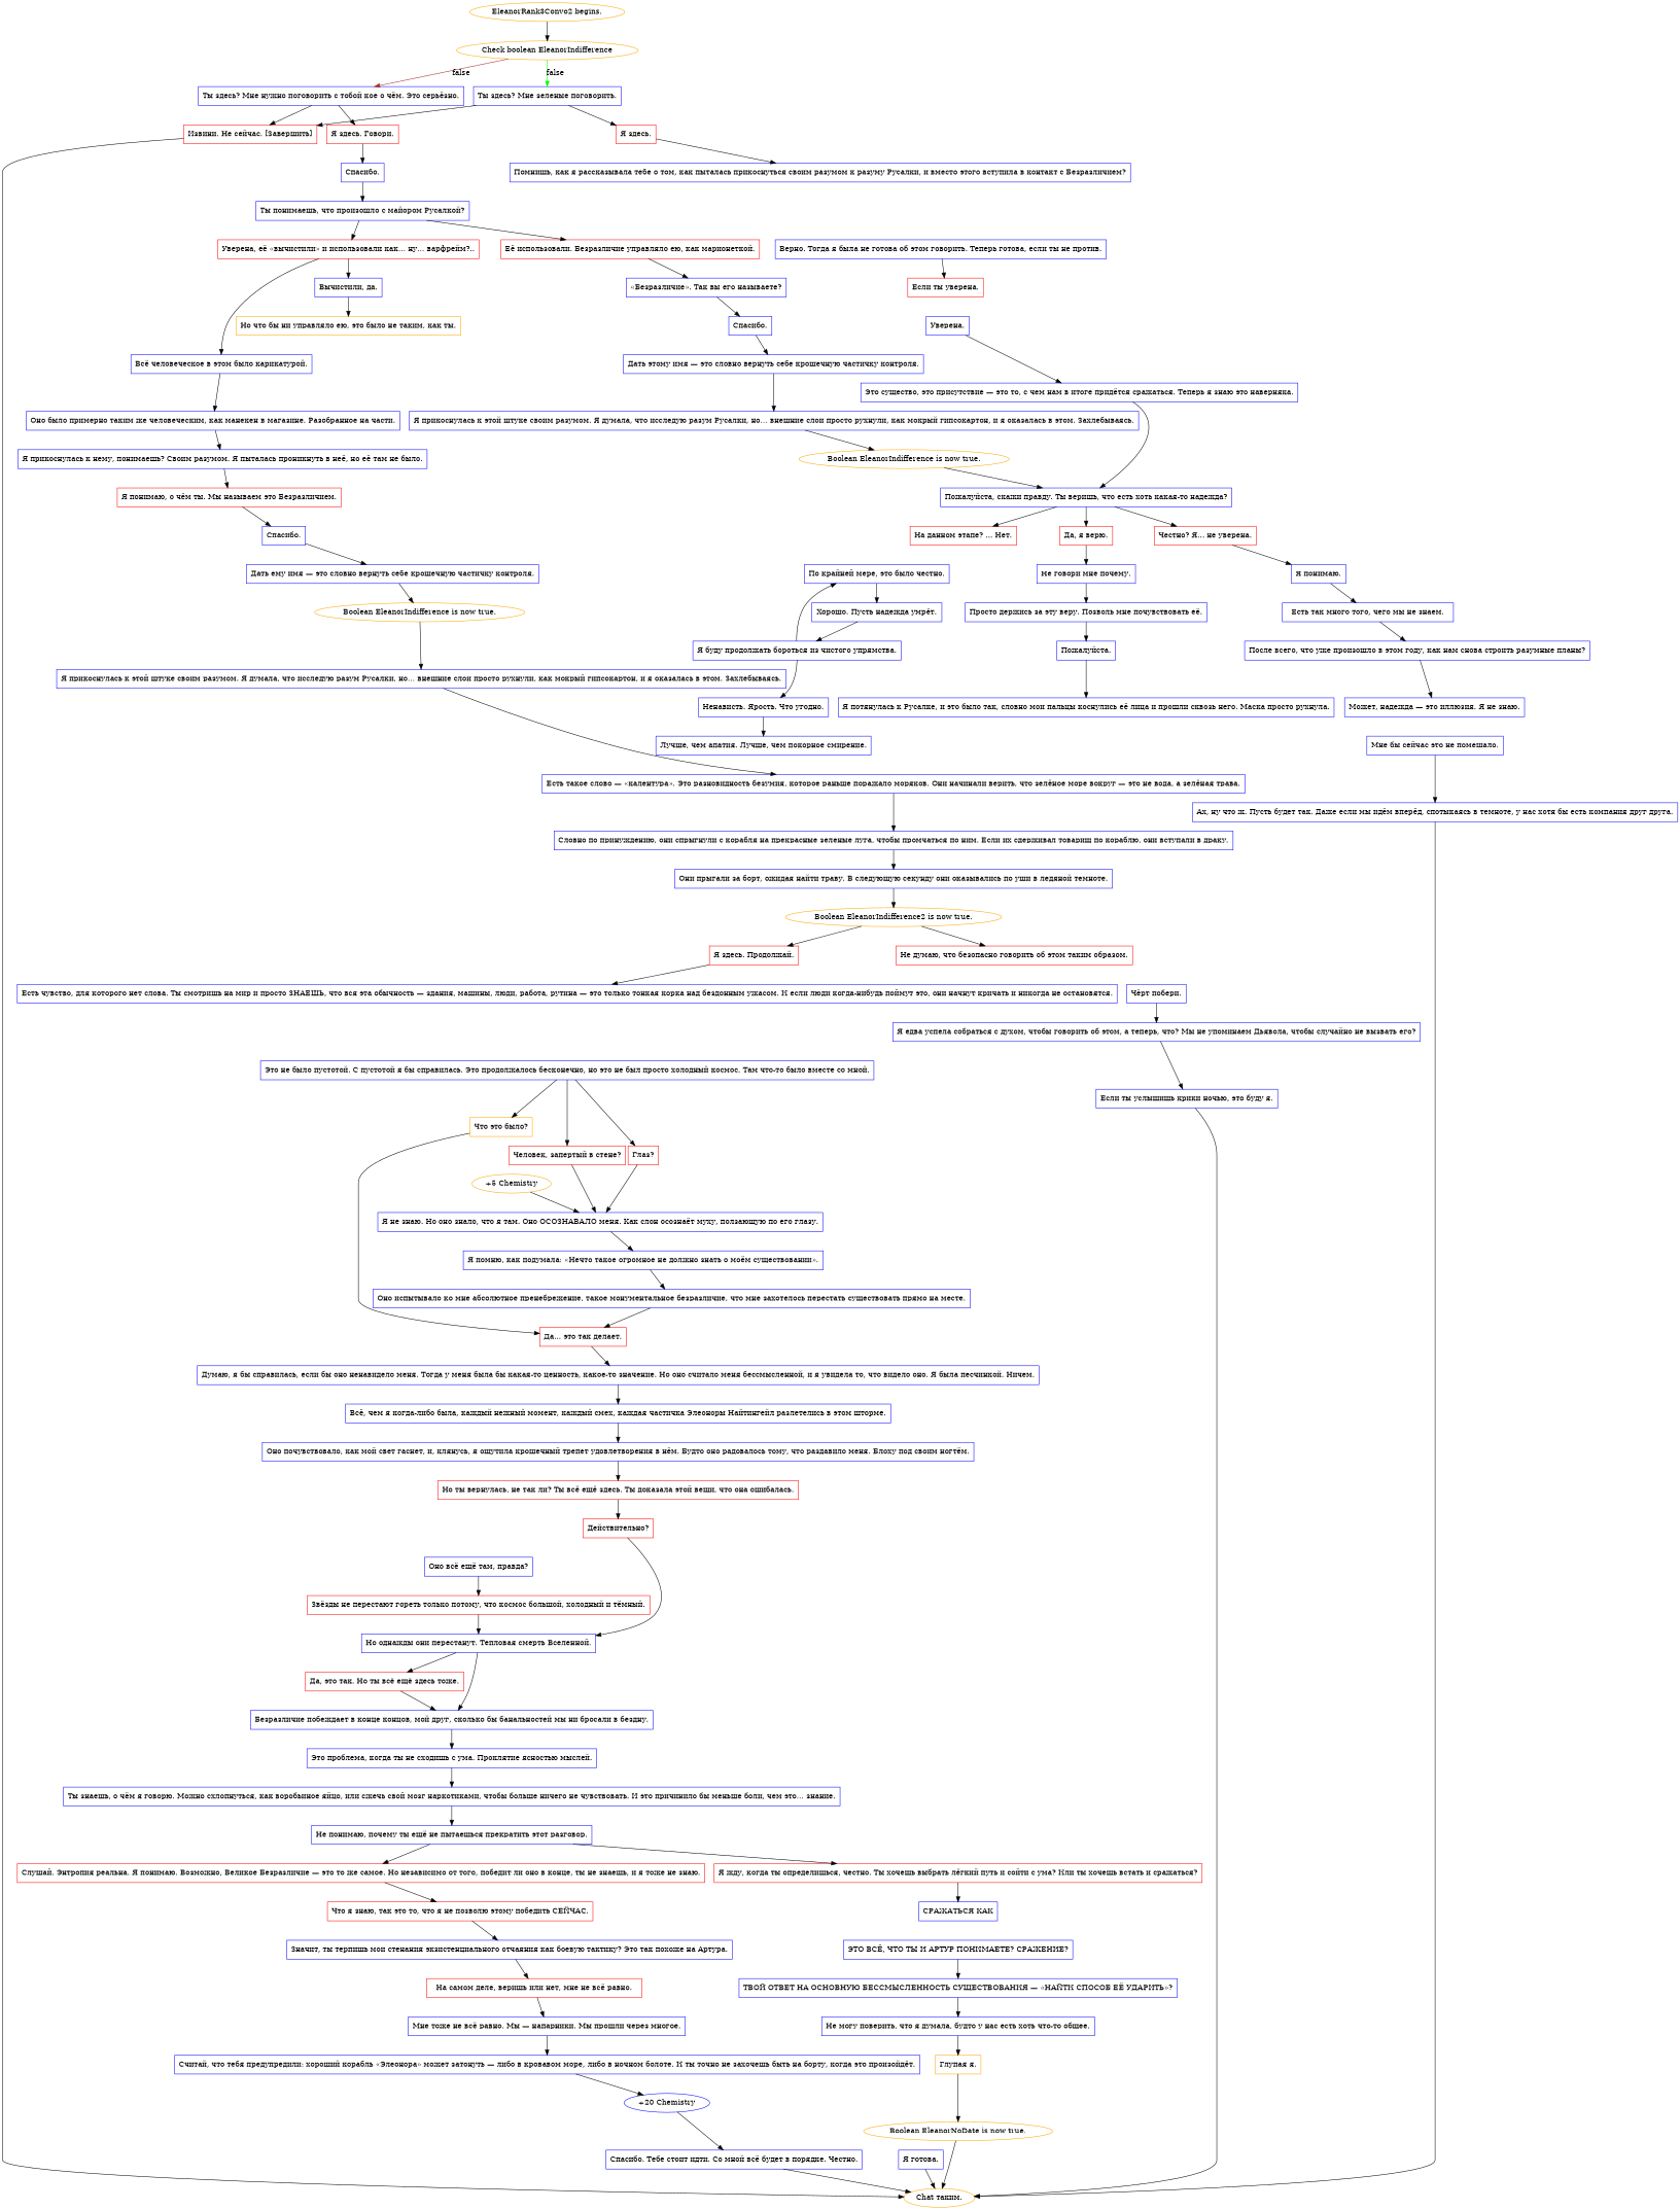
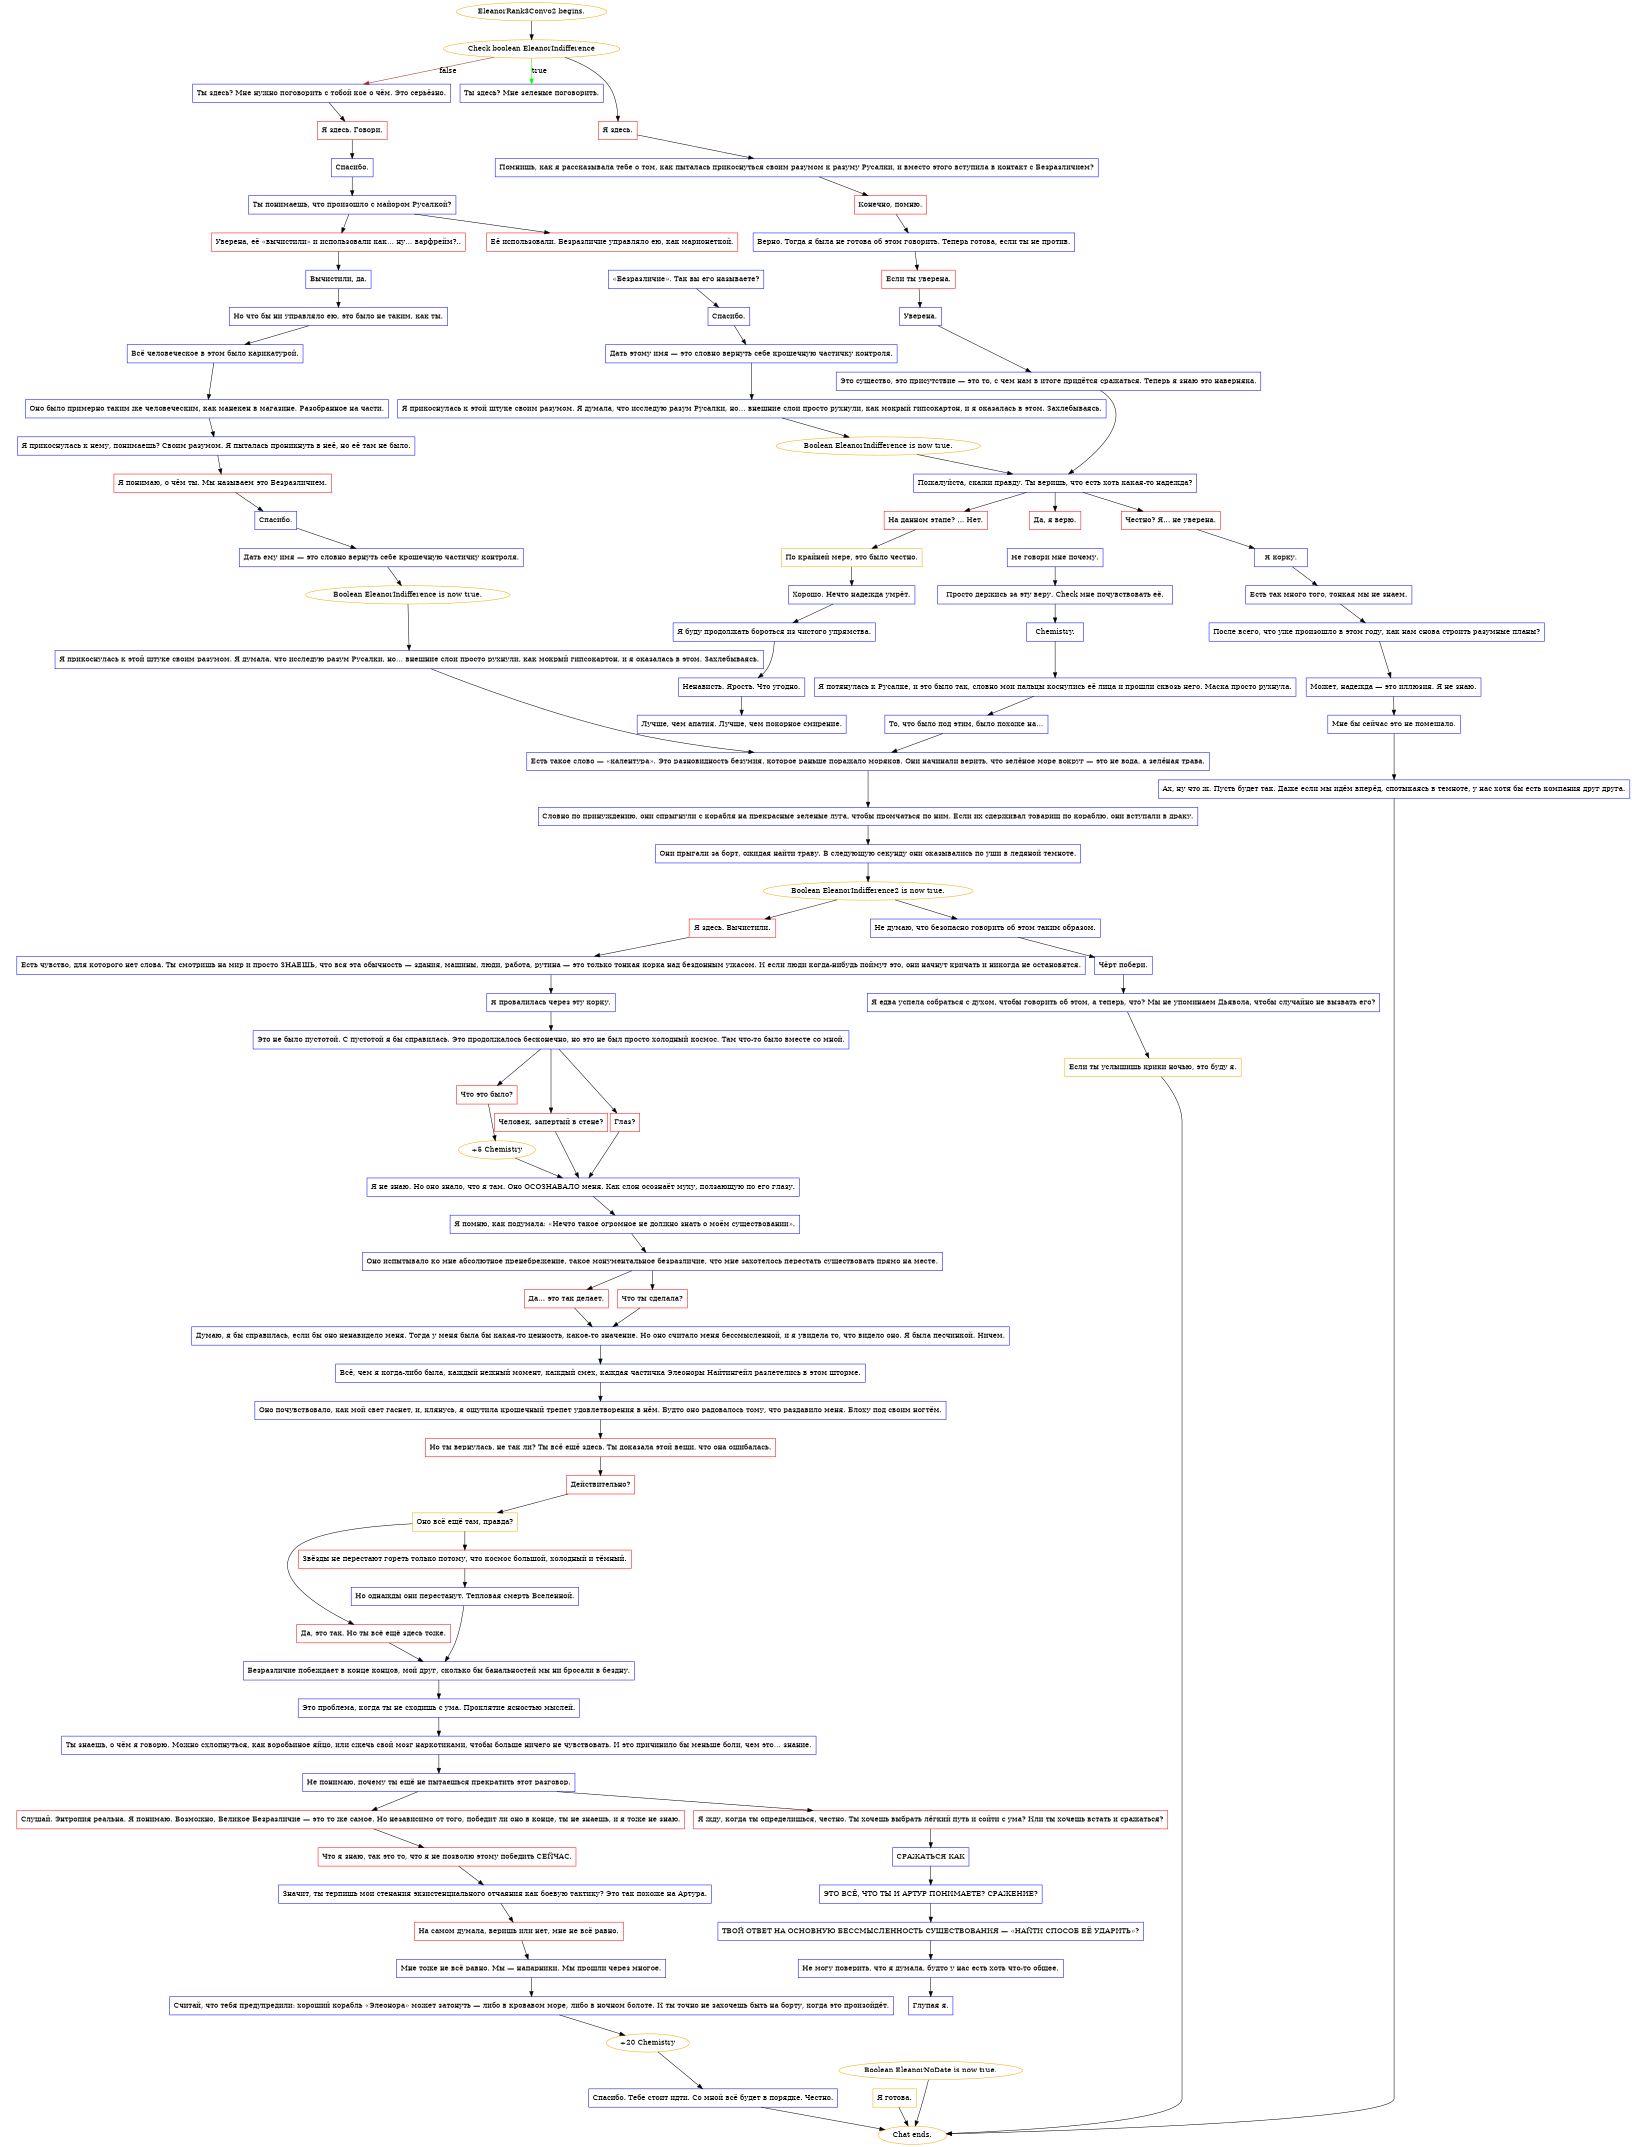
  digraph {
    node [color=blue shape=box]
    "EleanorRank3Convo2 begins." [color=orange shape=""]
    n2 [color=orange label="Check boolean EleanorIndifference" shape=""]
    n3 [label="Ты здесь? Мне зеленые поговорить."]
    n4 [label="Ты здесь? Мне нужно поговорить с тобой кое о чём. Это серьёзно."]
    n5 [color=red label="Я здесь."]
-   n6 [color=red label="Извини. Не сейчас. [Завершить]"]
    n7 [color=red label="Я здесь. Говори."]
    n8 [label="Помнишь, как я рассказывала тебе о том, как пыталась прикоснуться своим разумом к разуму Русалки, и вместо этого вступила в контакт с Безразличием?"]
-   "Chat ends." [color=orange label="Chat таким." shape=""]
+   "Chat ends." [color=orange shape=""]
    n10 [label="Спасибо."]
+   n11 [color=red label="Конечно, помню."]
    n12 [label="Ты понимаешь, что произошло с майором Русалкой?"]
    n13 [label="Верно. Тогда я была не готова об этом говорить. Теперь готова, если ты не против."]
    n14 [color=red label="Её использовали. Безразличие управляло ею, как марионеткой."]
    n15 [color=red label="Уверена, её «вычистили» и использовали как… ну… варфрейм?.."]
    n16 [color=red label="Если ты уверена."]
    n17 [label="«Безразличие». Так вы его называете?"]
    n18 [label="Вычистили, да."]
    n19 [label="Уверена."]
    n20 [label="Спасибо."]
-   n21 [color=orange label="Но что бы ни управляло ею, это было не таким, как ты."]
+   n21 [label="Но что бы ни управляло ею, это было не таким, как ты."]
    n22 [label="Это существо, это присутствие — это то, с чем нам в итоге придётся сражаться. Теперь я знаю это наверняка."]
    n23 [label="Дать этому имя — это словно вернуть себе крошечную частичку контроля."]
    n24 [label="Всё человеческое в этом было карикатурой."]
    n25 [label="Пожалуйста, скажи правду. Ты веришь, что есть хоть какая-то надежда?"]
    n26 [label="Я прикоснулась к этой штуке своим разумом. Я думала, что исследую разум Русалки, но… внешние слои просто рухнули, как мокрый гипсокартон, и я оказалась в этом. Захлебываясь."]
    n27 [label="Оно было примерно таким же человеческим, как манекен в магазине. Разобранное на части."]
    n28 [color=red label="На данном этапе? ... Нет."]
    n29 [color=red label="Честно? Я... не уверена."]
    n30 [color=red label="Да, я верю."]
    n31 [color=orange label="Boolean EleanorIndifference is now true." shape=""]
    n32 [label="Я прикоснулась к нему, понимаешь? Своим разумом. Я пыталась проникнуть в неё, но её там не было."]
-   n33 [label="По крайней мере, это было честно."]
-   n34 [label="Я понимаю."]
+   n33 [color=orange label="По крайней мере, это было честно."]
+   n34 [label="Я корку."]
    n35 [label="Не говори мне почему."]
    n36 [color=red label="Я понимаю, о чём ты. Мы называем это Безразличием."]
-   n37 [label="Хорошо. Пусть надежда умрёт."]
-   n38 [label="Есть так много того, чего мы не знаем."]
-   n39 [label="Просто держись за эту веру. Позволь мне почувствовать её."]
+   n37 [label="Хорошо. Нечто надежда умрёт."]
+   n38 [label="Есть так много того, тонкая мы не знаем."]
+   n39 [label="Просто держись за эту веру. Check мне почувствовать её."]
    n40 [label="Спасибо."]
    n41 [label="Я буду продолжать бороться из чистого упрямства."]
    n42 [label="После всего, что уже произошло в этом году, как нам снова строить разумные планы?"]
-   n43 [label="Пожалуйста."]
+   n43 [label="Chemistry."]
    n44 [label="Дать ему имя — это словно вернуть себе крошечную частичку контроля."]
    n45 [label="Ненависть. Ярость. Что угодно."]
    n46 [label="Может, надежда — это иллюзия. Я не знаю."]
    n47 [label="Я потянулась к Русалке, и это было так, словно мои пальцы коснулись её лица и прошли сквозь него. Маска просто рухнула."]
    n48 [color=orange label="Boolean EleanorIndifference is now true." shape=""]
    n49 [label="Лучше, чем апатия. Лучше, чем покорное смирение."]
    n50 [label="Мне бы сейчас это не помешало."]
+   n51 [label="То, что было под этим, было похоже на…"]
    n52 [label="Я прикоснулась к этой штуке своим разумом. Я думала, что исследую разум Русалки, но… внешние слои просто рухнули, как мокрый гипсокартон, и я оказалась в этом. Захлебываясь."]
    n53 [label="Ах, ну что ж. Пусть будет так. Даже если мы идём вперёд, спотыкаясь в темноте, у нас хотя бы есть компания друг друга."]
    n54 [label="Есть такое слово — «калентура». Это разновидность безумия, которое раньше поражало моряков. Они начинали верить, что зелёное море вокруг — это не вода, а зелёная трава."]
-   n55 [label="Я готова."]
+   n55 [color=orange label="Я готова."]
    n56 [label="Словно по принуждению, они спрыгнули с корабля на прекрасные зеленые луга, чтобы промчаться по ним. Если их сдерживал товарищ по кораблю, они вступали в драку."]
    n57 [label="Они прыгали за борт, ожидая найти траву. В следующую секунду они оказывались по уши в ледяной темноте."]
    n58 [color=orange label="Boolean EleanorIndifference2 is now true." shape=""]
-   n59 [color=red label="Не думаю, что безопасно говорить об этом таким образом."]
-   n60 [color=red label="Я здесь. Продолжай."]
+   n59 [label="Не думаю, что безопасно говорить об этом таким образом."]
+   n60 [color=red label="Я здесь. Вычистили."]
    n61 [label="Чёрт побери."]
    n62 [label="Есть чувство, для которого нет слова. Ты смотришь на мир и просто ЗНАЕШЬ, что вся эта обычность — здания, машины, люди, работа, рутина — это только тонкая корка над бездонным ужасом. И если люди когда-нибудь поймут это, они начнут кричать и никогда не остановятся."]
    n63 [label="Я едва успела собраться с духом, чтобы говорить об этом, а теперь, что? Мы не упоминаем Дьявола, чтобы случайно не вызвать его?"]
-   n65 [label="Если ты услышишь крики ночью, это буду я."]
+   n64 [label="Я провалилась через эту корку."]
+   n65 [color=orange label="Если ты услышишь крики ночью, это буду я."]
    n66 [label="Это не было пустотой. С пустотой я бы справилась. Это продолжалось бесконечно, но это не был просто холодный космос. Там что-то было вместе со мной."]
    n67 [color=red label="Глаз?"]
    n68 [color=red label="Человек, запертый в стене?"]
-   n69 [color=orange label="Что это было?"]
+   n69 [color=red label="Что это было?"]
    n70 [label="Я не знаю. Но оно знало, что я там. Оно ОСОЗНАВАЛО меня. Как слон осознаёт муху, ползающую по его глазу."]
    n71 [color=orange label="+5 Chemistry" shape=""]
    n72 [label="Я помню, как подумала: «Нечто такое огромное не должно знать о моём существовании»."]
    n73 [label="Оно испытывало ко мне абсолютное пренебрежение, такое монументальное безразличие, что мне захотелось перестать существовать прямо на месте."]
    n74 [color=red label="Да... это так делает."]
+   n75 [color=red label="Что ты сделала?"]
    n76 [label="Думаю, я бы справилась, если бы оно ненавидело меня. Тогда у меня была бы какая-то ценность, какое-то значение. Но оно считало меня бессмысленной, и я увидела то, что видело оно. Я была песчинкой. Ничем."]
    n77 [label="Всё, чем я когда-либо была, каждый нежный момент, каждый смех, каждая частичка Элеоноры Найтингейл разлетелись в этом шторме."]
    n78 [label="Оно почувствовало, как мой свет гаснет, и, клянусь, я ощутила крошечный трепет удовлетворения в нём. Будто оно радовалось тому, что раздавило меня. Блоху под своим ногтём."]
    n79 [color=red label="Но ты вернулась, не так ли? Ты всё ещё здесь. Ты доказала этой вещи, что она ошибалась."]
    n80 [color=red label="Действительно?"]
-   n81 [label="Оно всё ещё там, правда?"]
+   n81 [color=orange label="Оно всё ещё там, правда?"]
    n82 [color=red label="Да, это так. Но ты всё ещё здесь тоже."]
    n83 [color=red label="Звёзды не перестают гореть только потому, что космос большой, холодный и тёмный."]
    n84 [label="Безразличие побеждает в конце концов, мой друг, сколько бы банальностей мы ни бросали в бездну."]
    n85 [label="Но однажды они перестанут. Тепловая смерть Вселенной."]
    n86 [label="Это проблема, когда ты не сходишь с ума. Проклятие ясностью мыслей."]
    n87 [label="Ты знаешь, о чём я говорю. Можно схлопнуться, как воробьиное яйцо, или сжечь свой мозг наркотиками, чтобы больше ничего не чувствовать. И это причинило бы меньше боли, чем это… знание."]
    n88 [label="Не понимаю, почему ты ещё не пытаешься прекратить этот разговор."]
    n89 [color=red label="Слушай. Энтропия реальна. Я понимаю. Возможно, Великое Безразличие — это то же самое. Но независимо от того, победит ли оно в конце, ты не знаешь, и я тоже не знаю."]
    n90 [color=red label="Я жду, когда ты определишься, честно. Ты хочешь выбрать лёгкий путь и сойти с ума? Или ты хочешь встать и сражаться?"]
    n91 [color=red label="Что я знаю, так это то, что я не позволю этому победить СЕЙЧАС."]
    n92 [label="СРАЖАТЬСЯ КАК"]
    n93 [label="Значит, ты терпишь мои стенания экзистенциального отчаяния как боевую тактику? Это так похоже на Артура."]
    n94 [label="ЭТО ВСЁ, ЧТО ТЫ И АРТУР ПОНИМАЕТЕ? СРАЖЕНИЕ?"]
-   n95 [color=red label="На самом деле, веришь или нет, мне не всё равно."]
+   n95 [color=red label="На самом думала, веришь или нет, мне не всё равно."]
    n96 [label="ТВОЙ ОТВЕТ НА ОСНОВНУЮ БЕССМЫСЛЕННОСТЬ СУЩЕСТВОВАНИЯ — «НАЙТИ СПОСОБ ЕЁ УДАРИТЬ»?"]
    n97 [label="Мне тоже не всё равно. Мы — напарники. Мы прошли через многое."]
    n98 [label="Не могу поверить, что я думала, будто у нас есть хоть что-то общее."]
    n99 [label="Считай, что тебя предупредили: хороший корабль «Элеонора» может затонуть — либо в кровавом море, либо в ночном болоте. И ты точно не захочешь быть на борту, когда это произойдёт."]
-   n100 [color=orange label="Глупая я."]
-   n101 [label="+20 Chemistry" shape=""]
+   n100 [label="Глупая я."]
+   n101 [color=orange label="+20 Chemistry" shape=""]
    n102 [color=orange label="Boolean EleanorNoDate is now true." shape=""]
    n103 [label="Спасибо. Тебе стоит идти. Со мной всё будет в порядке. Честно."]
    "EleanorRank3Convo2 begins." -> n2
-   n2 -> n3 [color=green label=false]
+   n2 -> n3 [color=green label=true]
    n2 -> n4 [color=brown label=false]
-   n3 -> n5
-   n3 -> n6
-   n4 -> n6
+   n2 -> n5
    n4 -> n7
    n5 -> n8
-   n6 -> "Chat ends."
    n7 -> n10
+   n8 -> n11
    n10 -> n12
+   n11 -> n13
    n12 -> n14
    n12 -> n15
    n13 -> n16
-   n14 -> n17
    n15 -> n18
+   n16 -> n19
    n17 -> n20
    n18 -> n21
    n19 -> n22
    n20 -> n23
-   n15 -> n24
+   n21 -> n24
    n22 -> n25
    n23 -> n26
    n24 -> n27
    n25 -> n28
    n25 -> n29
    n25 -> n30
    n26 -> n31
    n27 -> n32
-   n41 -> n33
+   n28 -> n33
    n29 -> n34
-   n30 -> n35
    n31 -> n25
    n32 -> n36
    n33 -> n37
    n34 -> n38
    n35 -> n39
    n36 -> n40
    n37 -> n41
    n38 -> n42
    n39 -> n43
    n40 -> n44
    n41 -> n45
    n42 -> n46
    n43 -> n47
    n44 -> n48
    n45 -> n49
+   n46 -> n50
+   n47 -> n51
    n48 -> n52
    n50 -> n53
+   n51 -> n54
    n52 -> n54
    n53 -> "Chat ends."
    n54 -> n56
    n55 -> "Chat ends."
    n56 -> n57
    n57 -> n58
    n58 -> n59
    n58 -> n60
+   n59 -> n61
    n60 -> n62
    n61 -> n63
+   n62 -> n64
    n63 -> n65
+   n64 -> n66
    n65 -> "Chat ends."
    n66 -> n67
    n66 -> n68
    n66 -> n69
    n67 -> n70
    n68 -> n70
-   n69 -> n74
+   n69 -> n71
    n70 -> n72
    n71 -> n70
    n72 -> n73
    n73 -> n74
+   n73 -> n75
    n74 -> n76
+   n75 -> n76
    n76 -> n77
    n77 -> n78
    n78 -> n79
    n79 -> n80
-   n80 -> n85
-   n85 -> n82
+   n80 -> n81
+   n81 -> n82
    n81 -> n83
    n82 -> n84
    n83 -> n85
    n84 -> n86
    n85 -> n84
    n86 -> n87
    n87 -> n88
    n88 -> n89
    n88 -> n90
    n89 -> n91
    n90 -> n92
    n91 -> n93
+   n92 -> n94
    n93 -> n95
    n94 -> n96
    n95 -> n97
    n96 -> n98
    n97 -> n99
    n98 -> n100
    n99 -> n101
-   n100 -> n102
    n101 -> n103
    n102 -> "Chat ends."
    n103 -> "Chat ends."
  }
